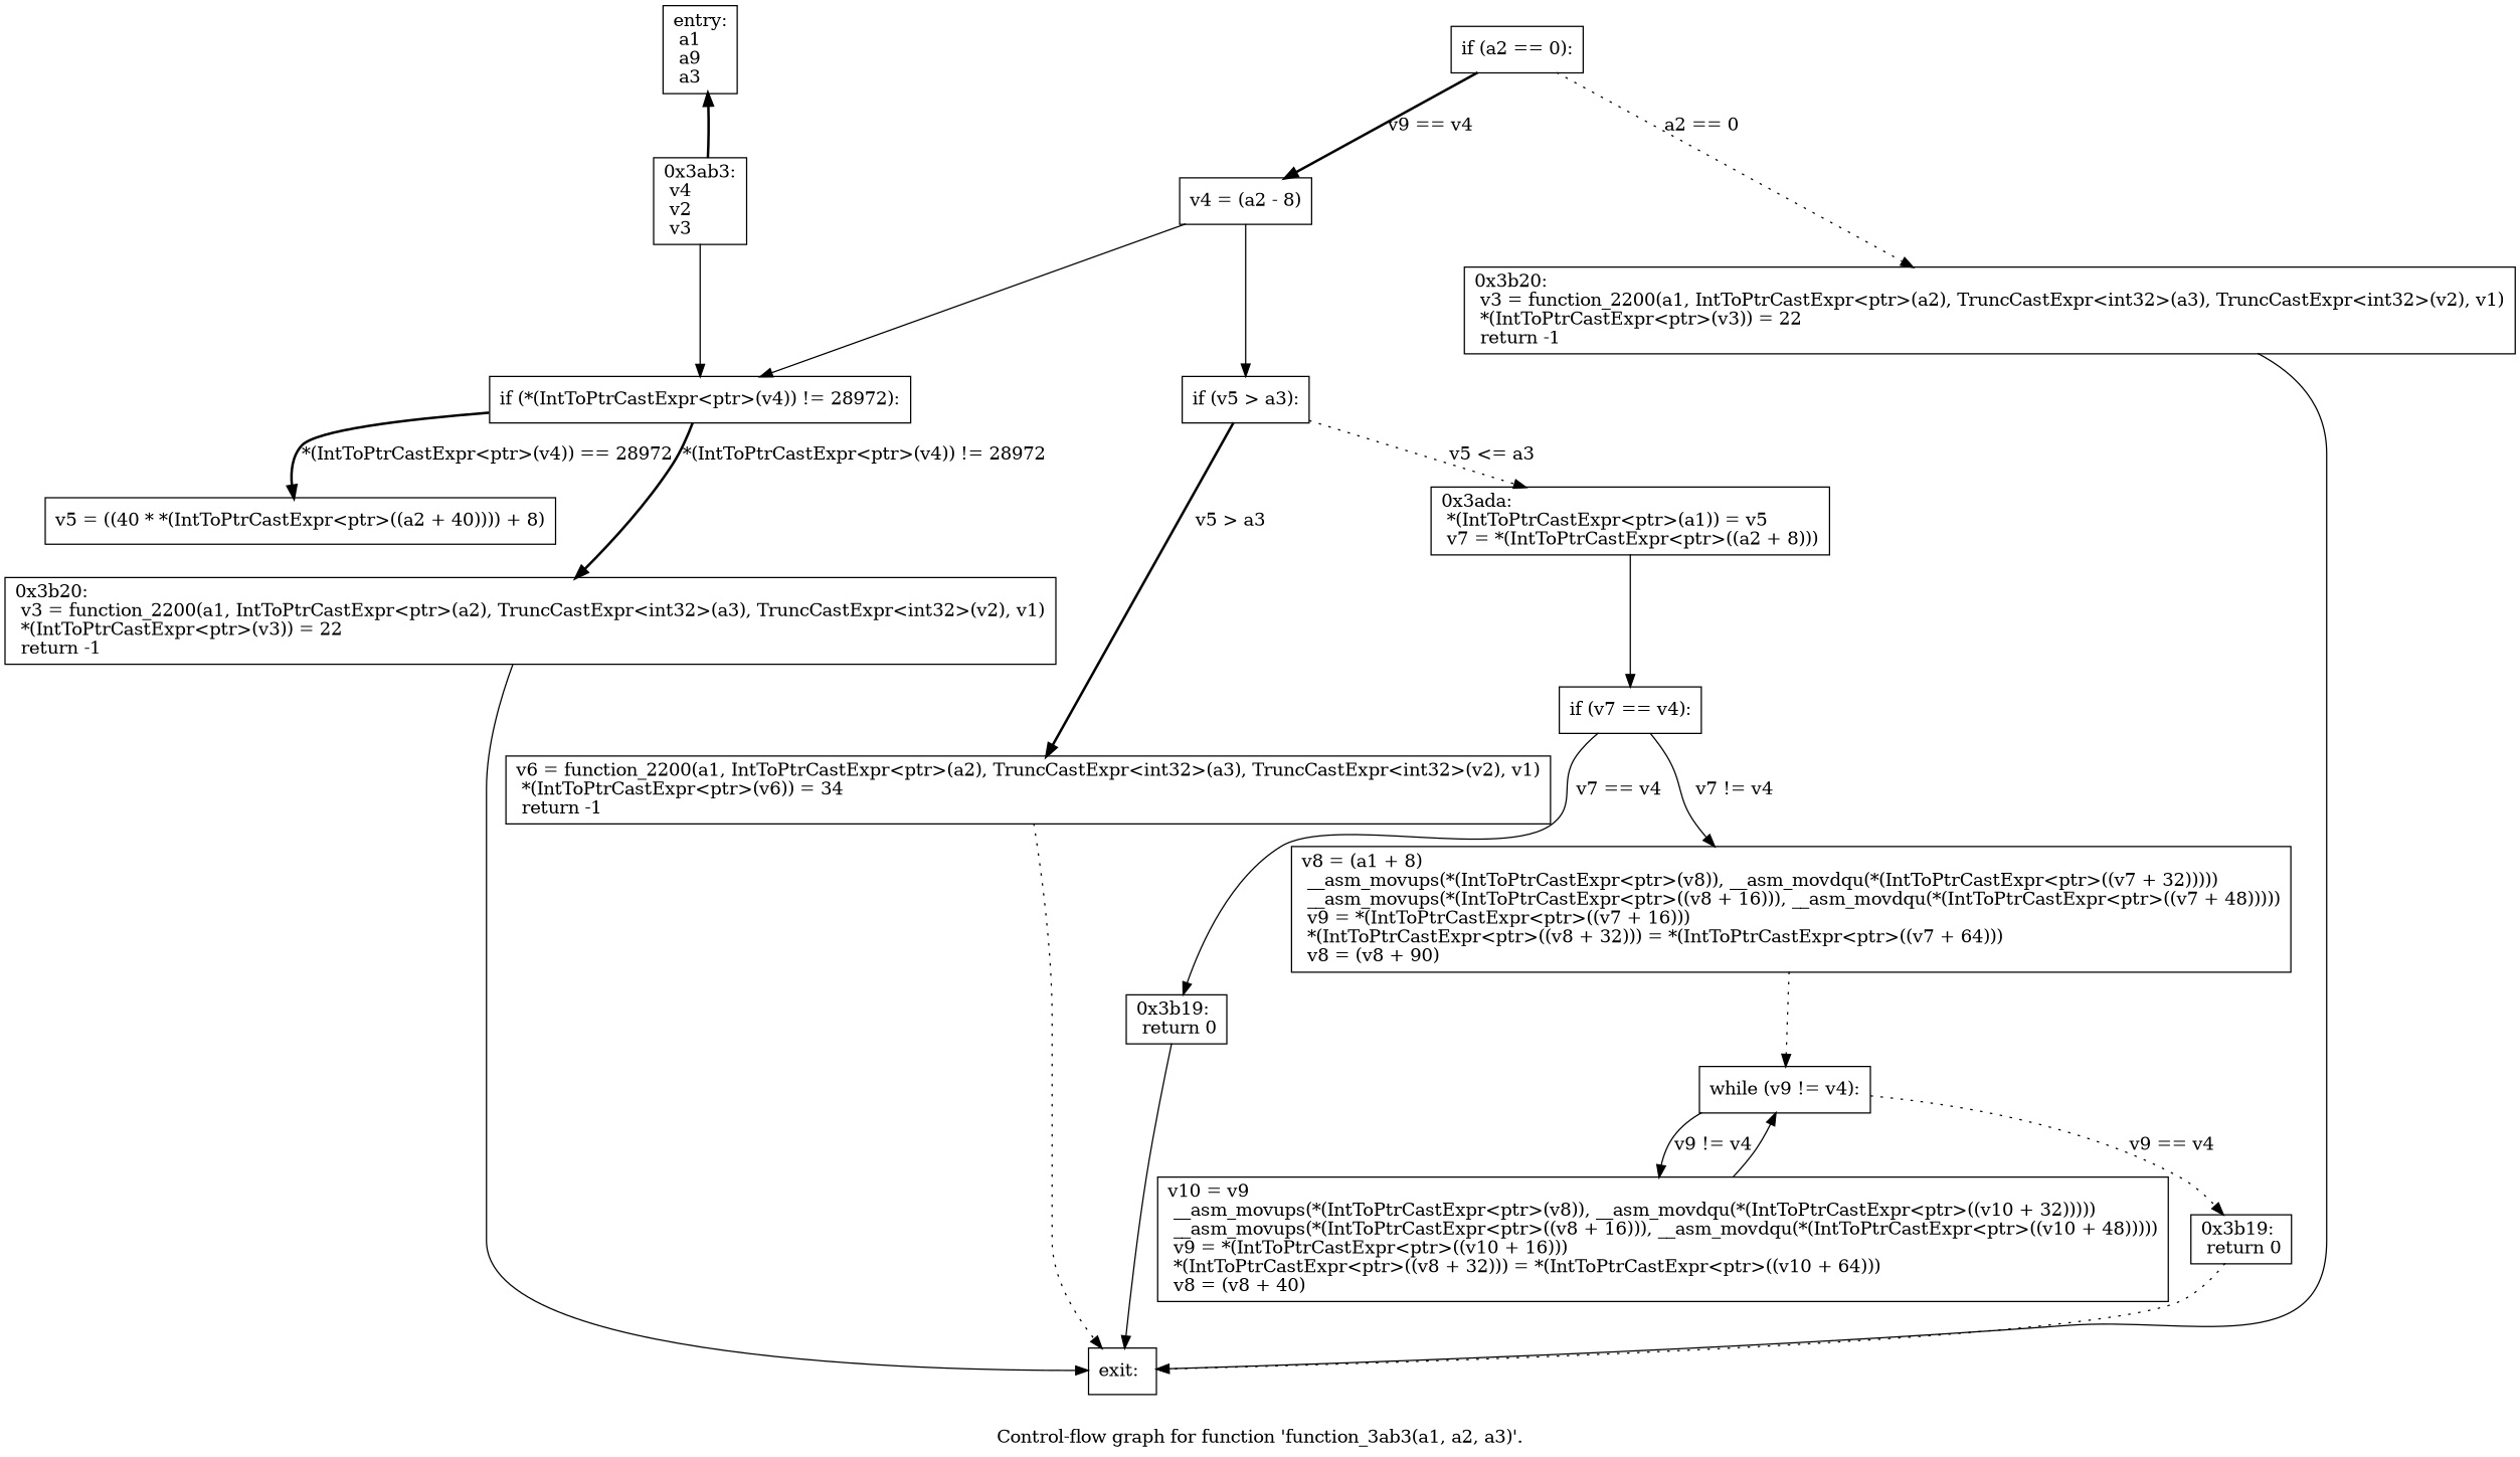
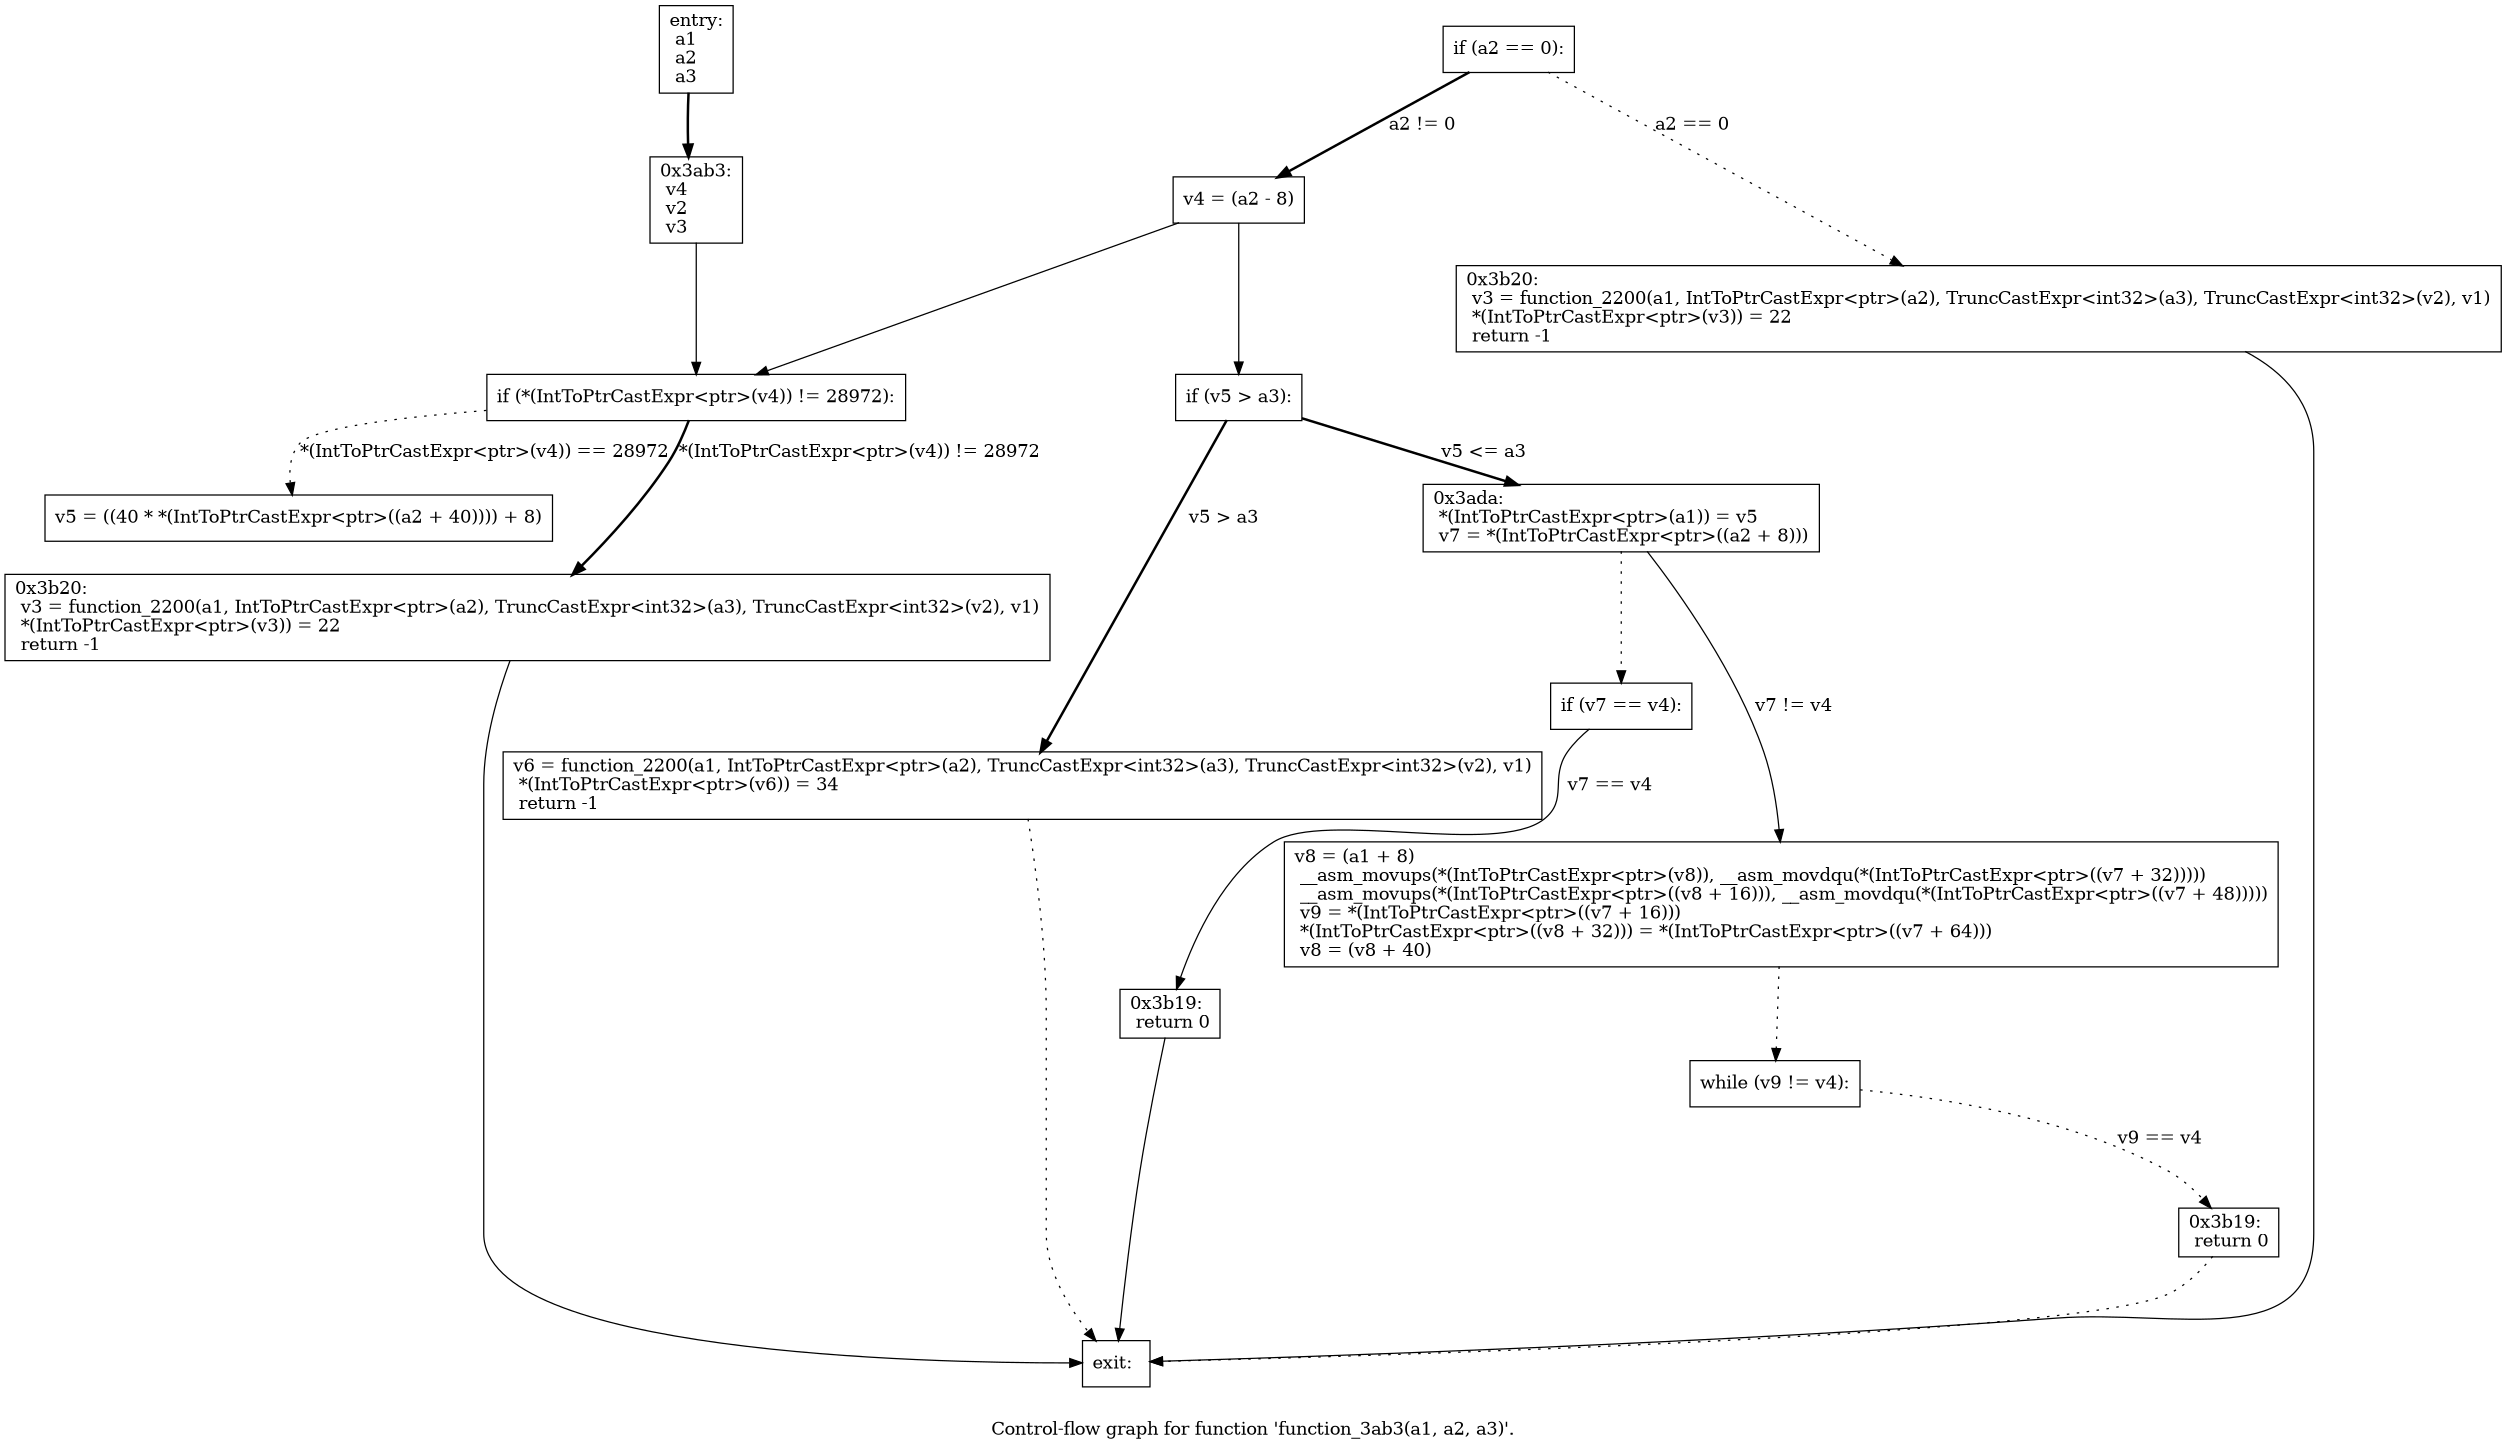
  digraph {
    label="Control-flow graph for function 'function_3ab3(a1, a2, a3)'."
    node [shape=record]
    edge [style=solid]
-   n1 [label="{entry:\l  a1\l  a9\l  a3\l}"]
+   n1 [label="{entry:\l  a1\l  a2\l  a3\l}"]
    n2 [label="{0x3ab3:\l  v4\l  v2\l  v3\l}"]
    n3 [label="{  if (*(IntToPtrCastExpr\<ptr\>(v4)) != 28972):\l}"]
    n4 [label="{  if (a2 == 0):\l}"]
    n5 [label="{0x3b20:\l  v3 = function_2200(a1, IntToPtrCastExpr\<ptr\>(a2), TruncCastExpr\<int32\>(a3), TruncCastExpr\<int32\>(v2), v1)\l  *(IntToPtrCastExpr\<ptr\>(v3)) = 22\l  return -1\l}"]
    n6 [label="{  v4 = (a2 - 8)\l}"]
    n7 [label="{exit:\l}"]
    n8 [label="{  if (v5 \> a3):\l}"]
    n9 [label="{0x3b20:\l  v3 = function_2200(a1, IntToPtrCastExpr\<ptr\>(a2), TruncCastExpr\<int32\>(a3), TruncCastExpr\<int32\>(v2), v1)\l  *(IntToPtrCastExpr\<ptr\>(v3)) = 22\l  return -1\l}"]
    n10 [label="{  v5 = ((40 * *(IntToPtrCastExpr\<ptr\>((a2 + 40)))) + 8)\l}"]
    n11 [label="{  v6 = function_2200(a1, IntToPtrCastExpr\<ptr\>(a2), TruncCastExpr\<int32\>(a3), TruncCastExpr\<int32\>(v2), v1)\l  *(IntToPtrCastExpr\<ptr\>(v6)) = 34\l  return -1\l}"]
    n12 [label="{0x3ada:\l  *(IntToPtrCastExpr\<ptr\>(a1)) = v5\l  v7 = *(IntToPtrCastExpr\<ptr\>((a2 + 8)))\l}"]
    n13 [label="{  if (v7 == v4):\l}"]
    n14 [label="{0x3b19:\l  return 0\l}"]
-   n15 [label="{  v8 = (a1 + 8)\l  __asm_movups(*(IntToPtrCastExpr\<ptr\>(v8)), __asm_movdqu(*(IntToPtrCastExpr\<ptr\>((v7 + 32)))))\l  __asm_movups(*(IntToPtrCastExpr\<ptr\>((v8 + 16))), __asm_movdqu(*(IntToPtrCastExpr\<ptr\>((v7 + 48)))))\l  v9 = *(IntToPtrCastExpr\<ptr\>((v7 + 16)))\l  *(IntToPtrCastExpr\<ptr\>((v8 + 32))) = *(IntToPtrCastExpr\<ptr\>((v7 + 64)))\l  v8 = (v8 + 90)\l}"]
+   n15 [label="{  v8 = (a1 + 8)\l  __asm_movups(*(IntToPtrCastExpr\<ptr\>(v8)), __asm_movdqu(*(IntToPtrCastExpr\<ptr\>((v7 + 32)))))\l  __asm_movups(*(IntToPtrCastExpr\<ptr\>((v8 + 16))), __asm_movdqu(*(IntToPtrCastExpr\<ptr\>((v7 + 48)))))\l  v9 = *(IntToPtrCastExpr\<ptr\>((v7 + 16)))\l  *(IntToPtrCastExpr\<ptr\>((v8 + 32))) = *(IntToPtrCastExpr\<ptr\>((v7 + 64)))\l  v8 = (v8 + 40)\l}"]
    n16 [label="{  while (v9 != v4):\l}"]
-   n17 [label="{  v10 = v9\l  __asm_movups(*(IntToPtrCastExpr\<ptr\>(v8)), __asm_movdqu(*(IntToPtrCastExpr\<ptr\>((v10 + 32)))))\l  __asm_movups(*(IntToPtrCastExpr\<ptr\>((v8 + 16))), __asm_movdqu(*(IntToPtrCastExpr\<ptr\>((v10 + 48)))))\l  v9 = *(IntToPtrCastExpr\<ptr\>((v10 + 16)))\l  *(IntToPtrCastExpr\<ptr\>((v8 + 32))) = *(IntToPtrCastExpr\<ptr\>((v10 + 64)))\l  v8 = (v8 + 40)\l}"]
    n18 [label="{0x3b19:\l  return 0\l}"]
-   n2 -> n1 [style=bold]
+   n1 -> n2 [style=bold]
    n2 -> n3
    n3 -> n9 [label="*(IntToPtrCastExpr\<ptr\>(v4)) != 28972" style=bold]
-   n3 -> n10 [label="*(IntToPtrCastExpr\<ptr\>(v4)) == 28972" style=bold]
+   n3 -> n10 [label="*(IntToPtrCastExpr\<ptr\>(v4)) == 28972" style=dotted]
    n4 -> n5 [label="a2 == 0" style=dotted]
-   n4 -> n6 [label="v9 == v4" style=bold]
+   n4 -> n6 [label="a2 != 0" style=bold]
    n5 -> n7
    n6 -> n3
    n6 -> n8
    n8 -> n11 [label="v5 \> a3" style=bold]
-   n8 -> n12 [label="v5 \<= a3" style=dotted]
+   n8 -> n12 [label="v5 \<= a3" style=bold]
    n9 -> n7
    n11 -> n7 [style=dotted]
-   n12 -> n13
+   n12 -> n13 [style=dotted]
    n13 -> n14 [label="v7 == v4"]
-   n13 -> n15 [label="v7 != v4"]
+   n12 -> n15 [label="v7 != v4"]
    n14 -> n7
    n15 -> n16 [style=dotted]
-   n16 -> n17 [label="v9 != v4"]
    n16 -> n18 [label="v9 == v4" style=dotted]
-   n17 -> n16
    n18 -> n7 [style=dotted]
  }
